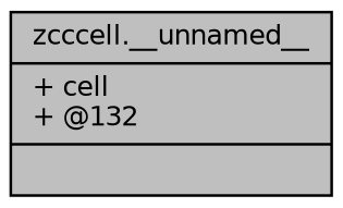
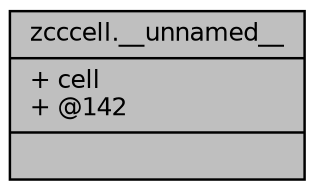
  digraph {
-   n1 [color=black fillcolor=grey75 fontcolor=black fontname=Helvetica fontsize=10 height=0.2 label="{zcccell.__unnamed__\n|+ cell\l+ @132\l|}" shape=record style=filled width=0.4]
+   n1 [color=black fillcolor=grey75 fontcolor=black fontname=Helvetica fontsize=10 height=0.2 label="{zcccell.__unnamed__\n|+ cell\l+ @142\l|}" shape=record style=filled width=0.4]
  }
